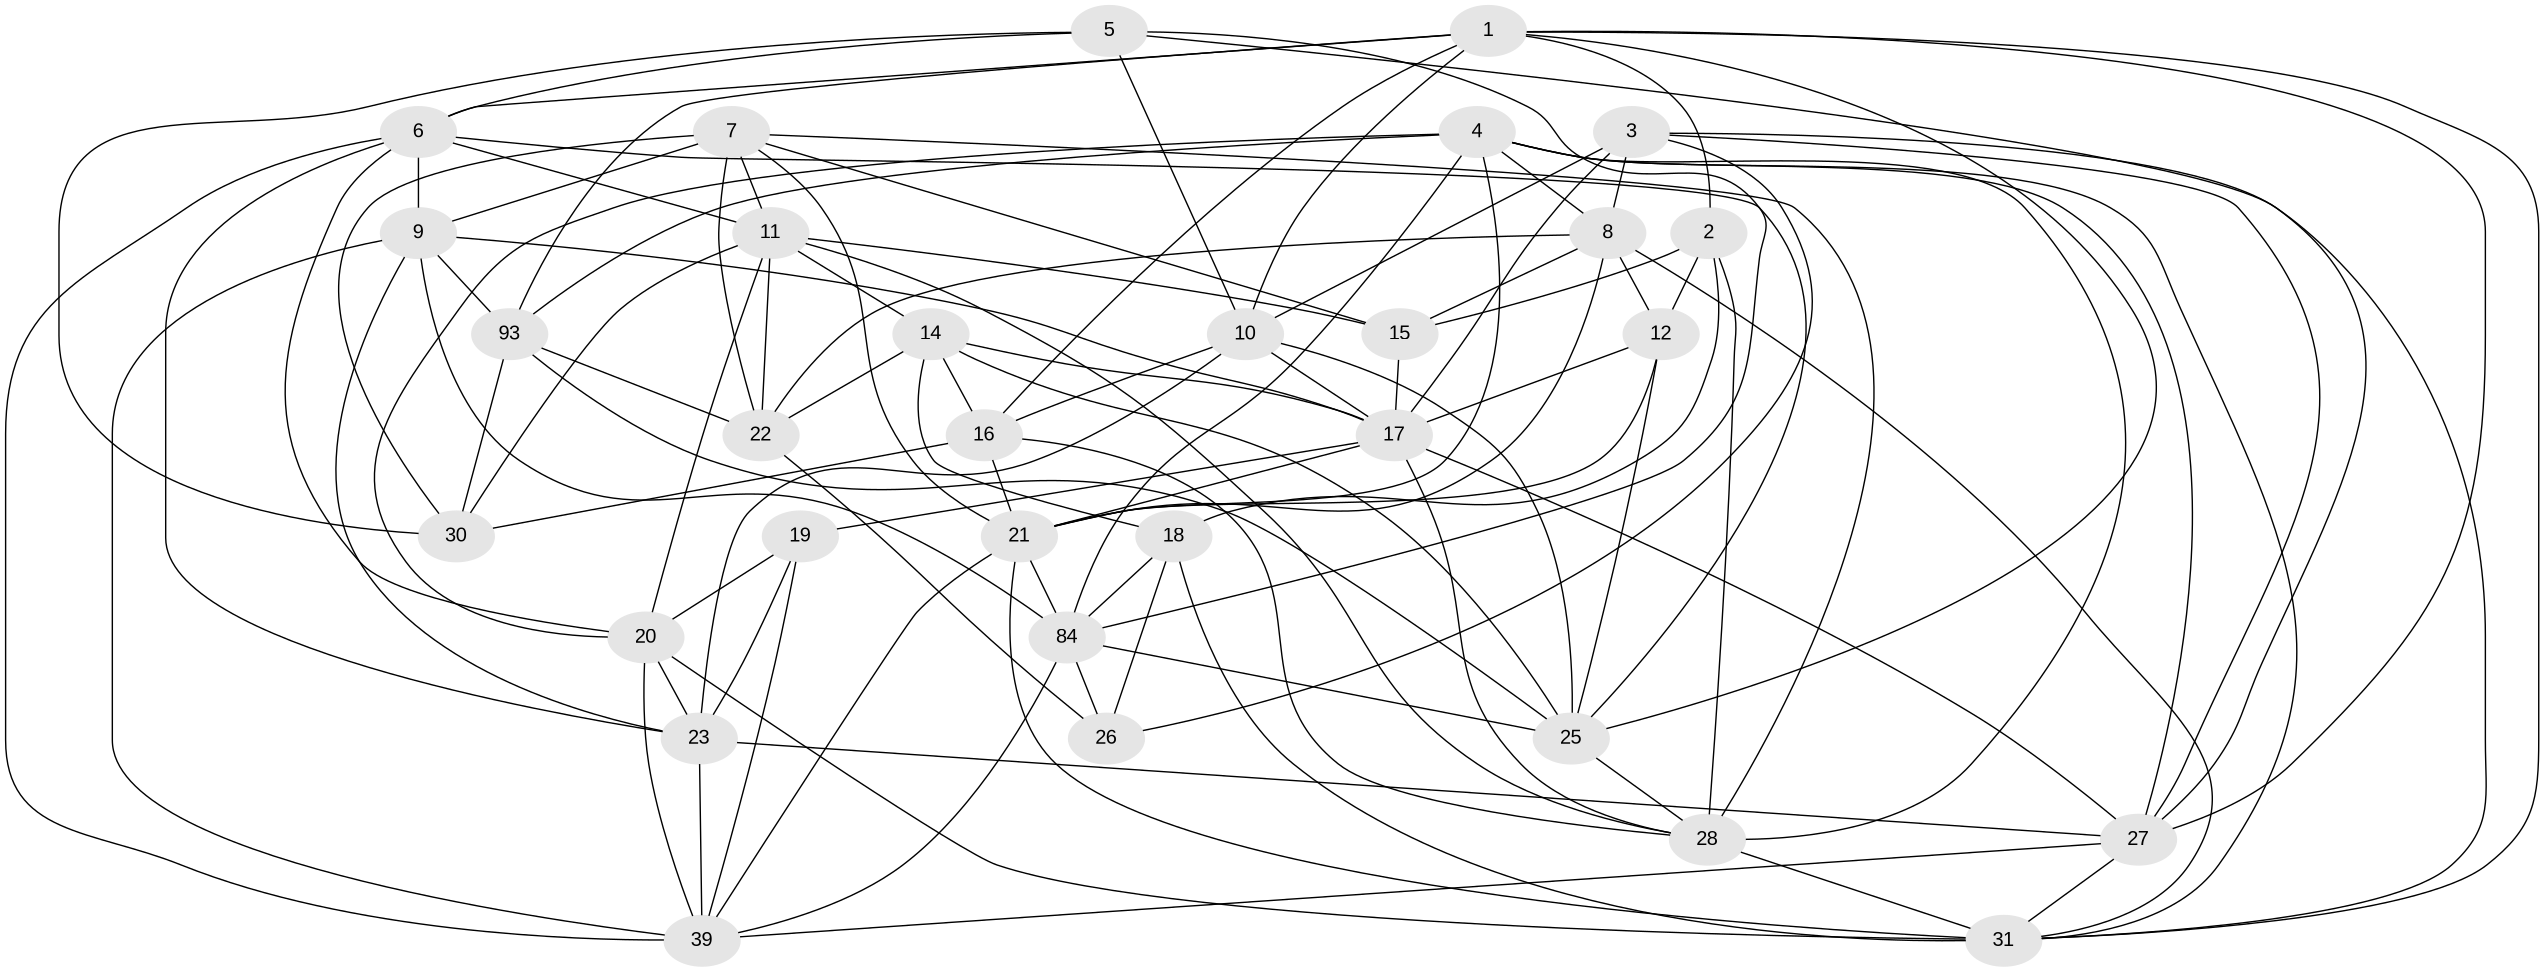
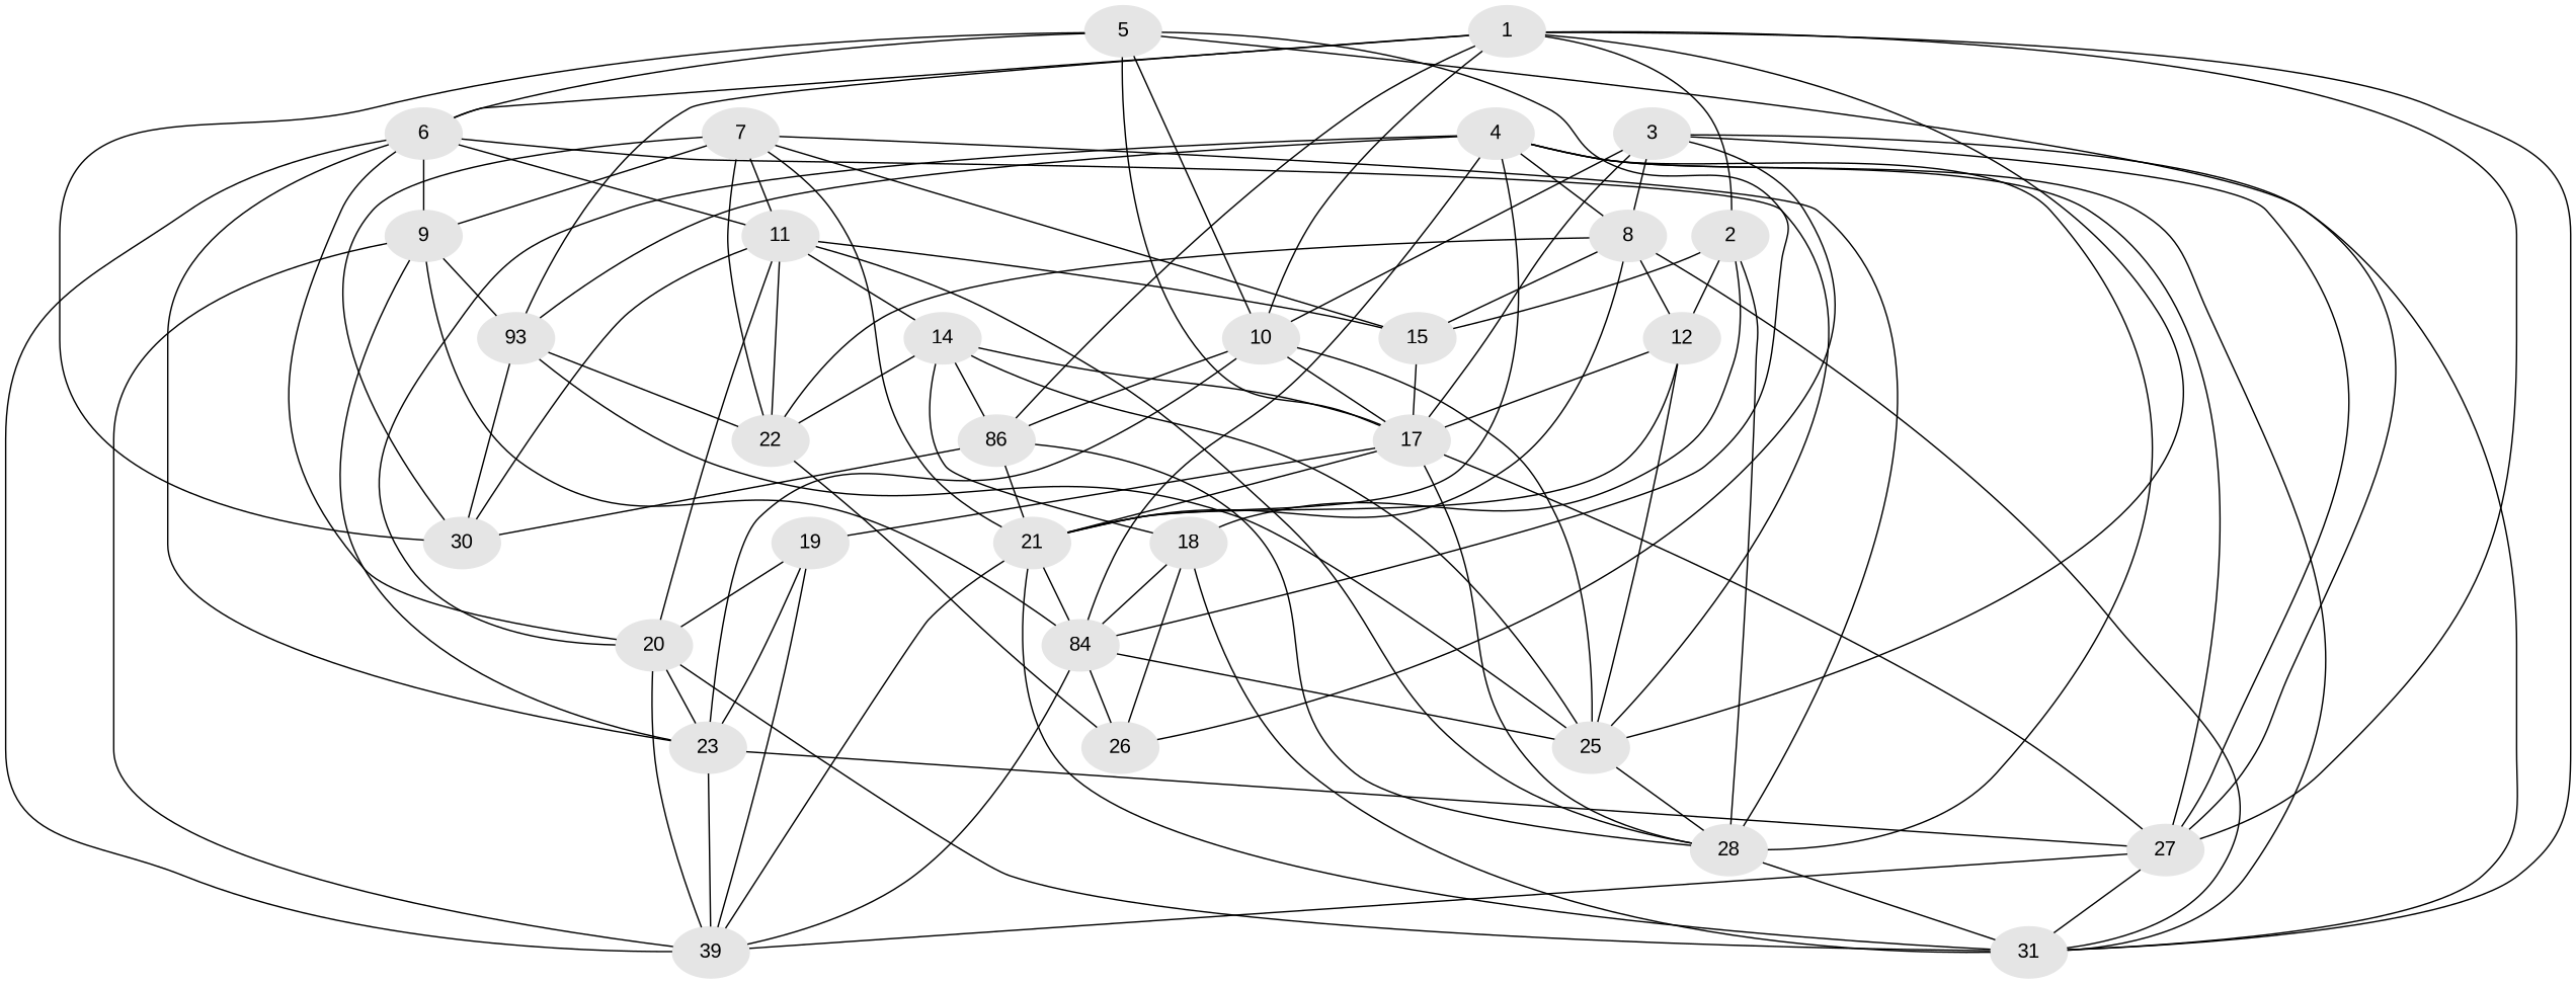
  graph {
    fontname="Liberation Sans"
    node [color=gray90 fontname="Liberation Sans" style=filled]
    edge [fontname="Liberation Sans" weight=1.0]
    1
    2
    6
    10
    n5 [label=93]
-   16
+   16 [label=86]
    25
    27
    31
    12
    15
    18
    28
    20
    9
    11
    23
    n18 [label=39]
    17
    30
    22
    21
    26
    n24 [label=84]
    3
    8
    19
    4
    5
    14
    7
    1 -- 2
    1 -- 6
    1 -- 10
    1 -- n5
    1 -- 16
    1 -- 25
    1 -- 27
    1 -- 31
    2 -- 12 [weight=2.0]
    2 -- 15
    2 -- 18
    2 -- 28
    6 -- 25
    6 -- 20
    6 -- 9
    6 -- 11
    6 -- 23
    6 -- n18
    10 -- 16
    10 -- 25 [weight=2.0]
    10 -- 23 [weight=2.0]
    10 -- 17
    n5 -- 25
    n5 -- 30 [weight=2.0]
    n5 -- 22 [weight=2.0]
    16 -- 28
    16 -- 30
    16 -- 21
    25 -- 28
    27 -- 31
    27 -- n18
    12 -- 25
    12 -- 17
    12 -- 21
    15 -- 17
    18 -- 31
    18 -- 26
    18 -- n24
    28 -- 31
    20 -- 31 [weight=2.0]
    20 -- 23
    20 -- n18
    9 -- n5
    9 -- 23
    9 -- n18
    9 -- n24
    11 -- 15
    11 -- 28
    11 -- 20
    11 -- 30
    11 -- 22
    11 -- 14 [weight=2.0]
    23 -- 27
    23 -- n18
    17 -- 27
    17 -- 28
    17 -- 21
    17 -- 19
    22 -- 26
    21 -- 31
    21 -- n18
    21 -- n24
    n24 -- 25
    n24 -- n18
    n24 -- 26
    3 -- 10 [weight=2.0]
    3 -- 27
    3 -- 31
    3 -- 17
    3 -- 26
    3 -- 8 [weight=2.0]
    8 -- 31
    8 -- 12
    8 -- 15
    8 -- 22 [weight=2.0]
    8 -- 21 [weight=2.0]
    19 -- 20 [weight=3.0]
    19 -- 23
    19 -- n18
    4 -- n5
    4 -- 27
    4 -- 31
    4 -- 28
    4 -- 20
    4 -- 21
    4 -- n24
    4 -- 8
    5 -- 6
    5 -- 10
    5 -- 27
-   9 -- 17
+   5 -- 17
    5 -- 30
    5 -- n24
    14 -- 16
    14 -- 25 [weight=2.0]
    14 -- 18
    14 -- 17
    14 -- 22
    7 -- 15 [weight=2.0]
    7 -- 28
    7 -- 9
    7 -- 11
    7 -- 30 [weight=3.0]
    7 -- 22
    7 -- 21
  }
